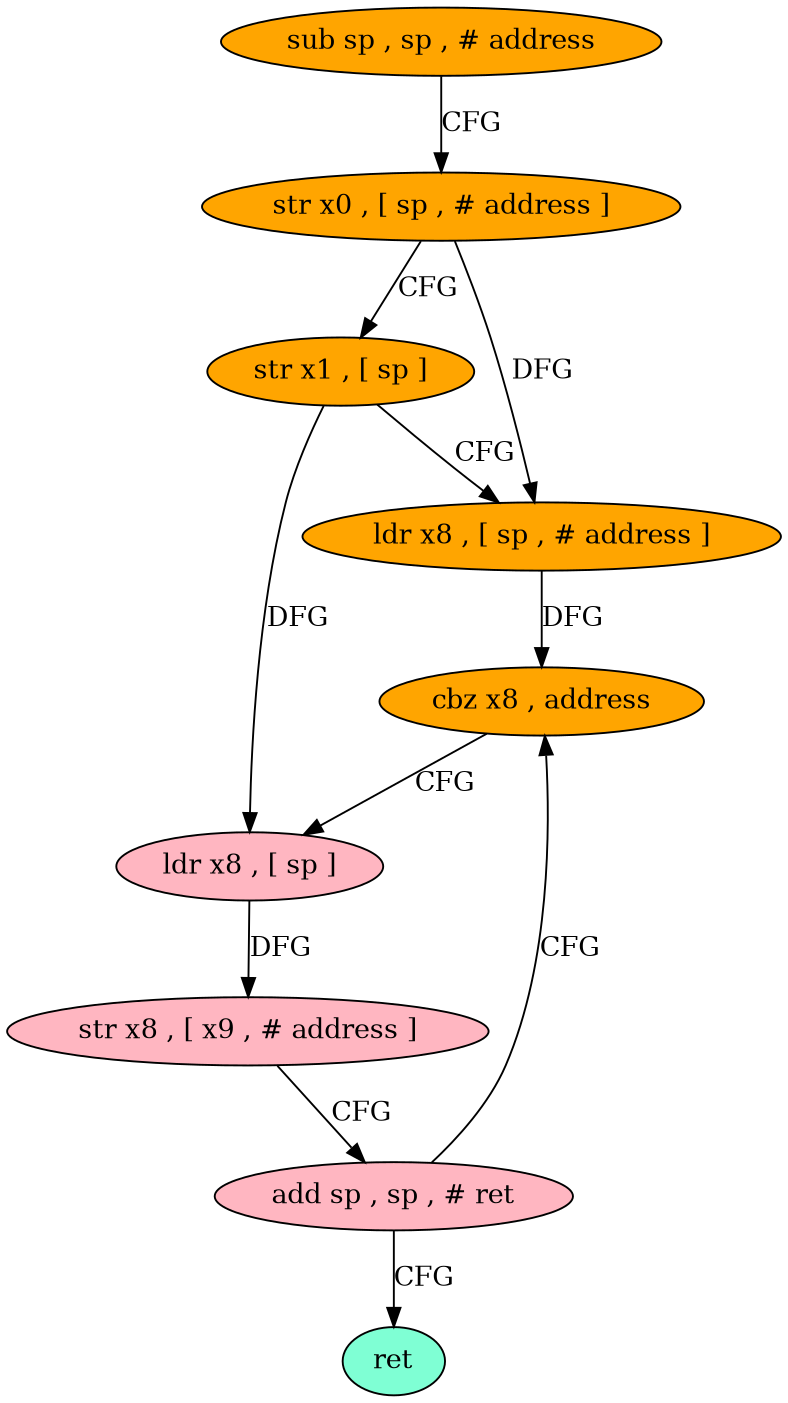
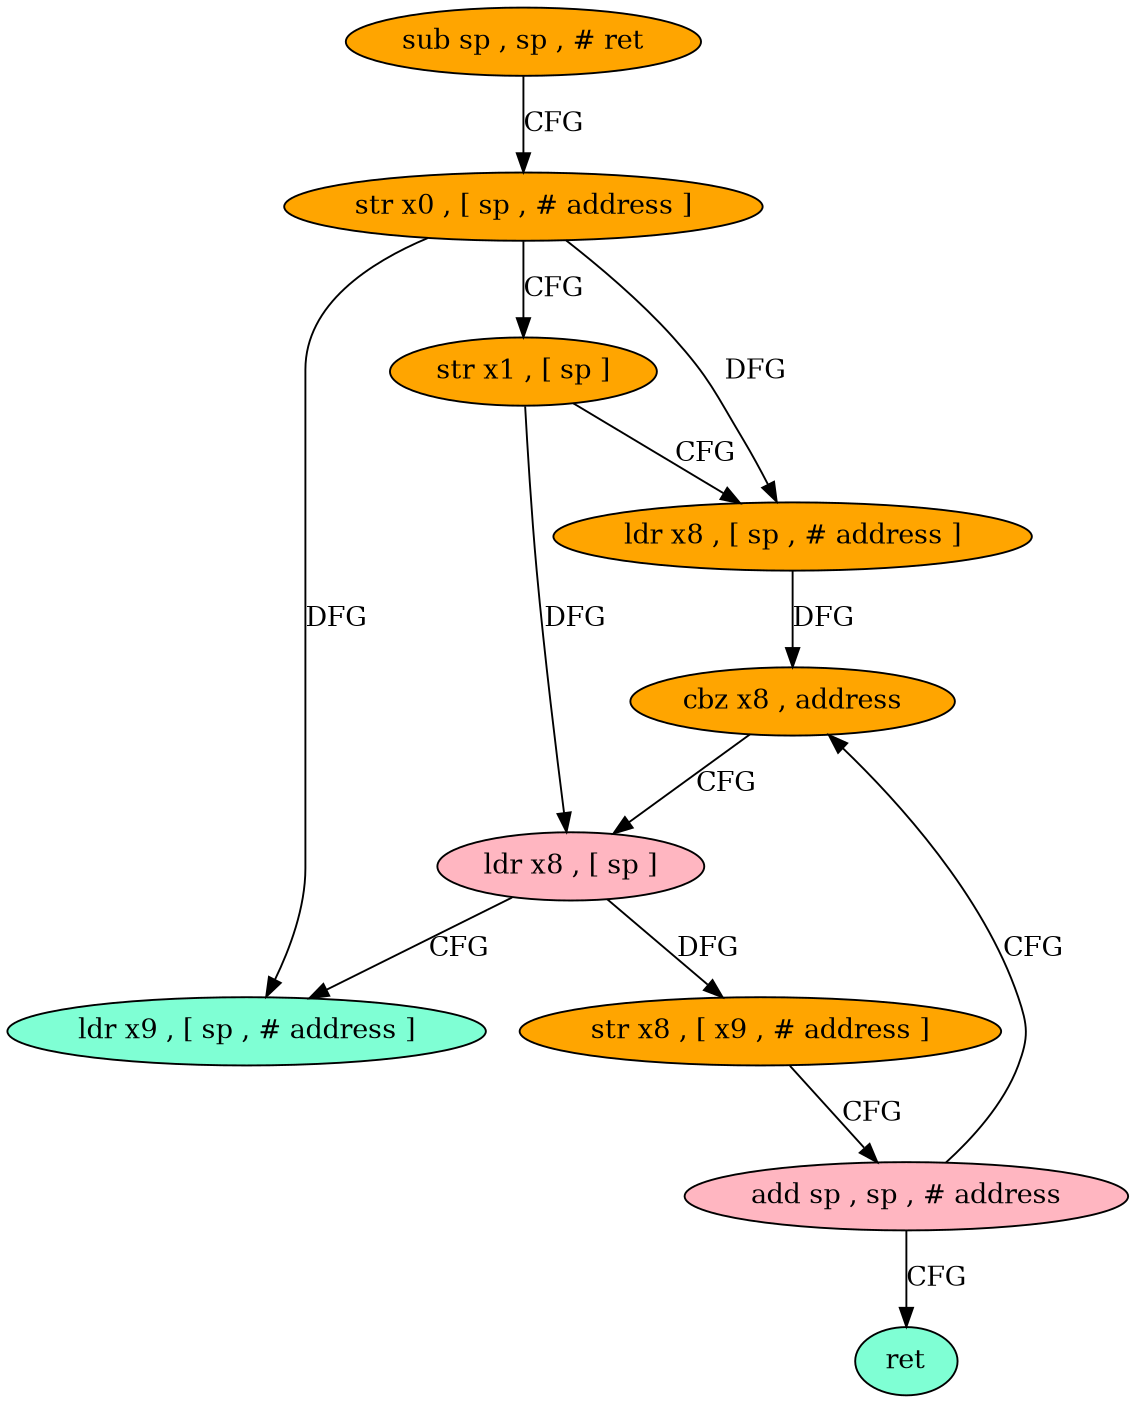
  digraph {
    node [fillcolor=orange style=filled]
-   n1 [label="sub sp , sp , # address"]
+   n1 [label="sub sp , sp , # ret"]
    n2 [label="str x0 , [ sp , # address ]"]
    n3 [label="str x1 , [ sp ]"]
    n4 [label="ldr x8 , [ sp , # address ]"]
+   n5 [fillcolor=aquamarine label="ldr x9 , [ sp , # address ]"]
    n6 [fillcolor=lightpink label="ldr x8 , [ sp ]"]
    n7 [label="cbz x8 , address"]
-   n8 [fillcolor=lightpink label="str x8 , [ x9 , # address ]"]
-   n9 [fillcolor=lightpink label="add sp , sp , # ret"]
+   n8 [label="str x8 , [ x9 , # address ]"]
+   n9 [fillcolor=lightpink label="add sp , sp , # address"]
    n10 [fillcolor=aquamarine label=ret]
    n1 -> n2 [label=CFG]
    n2 -> n3 [label=CFG]
    n2 -> n4 [label=DFG]
+   n2 -> n5 [label=DFG]
    n3 -> n4 [label=CFG]
    n3 -> n6 [label=DFG]
    n4 -> n7 [label=DFG]
+   n6 -> n5 [label=CFG]
    n6 -> n8 [label=DFG]
    n7 -> n6 [label=CFG]
    n8 -> n9 [label=CFG]
    n9 -> n7 [label=CFG]
    n9 -> n10 [label=CFG]
  }
